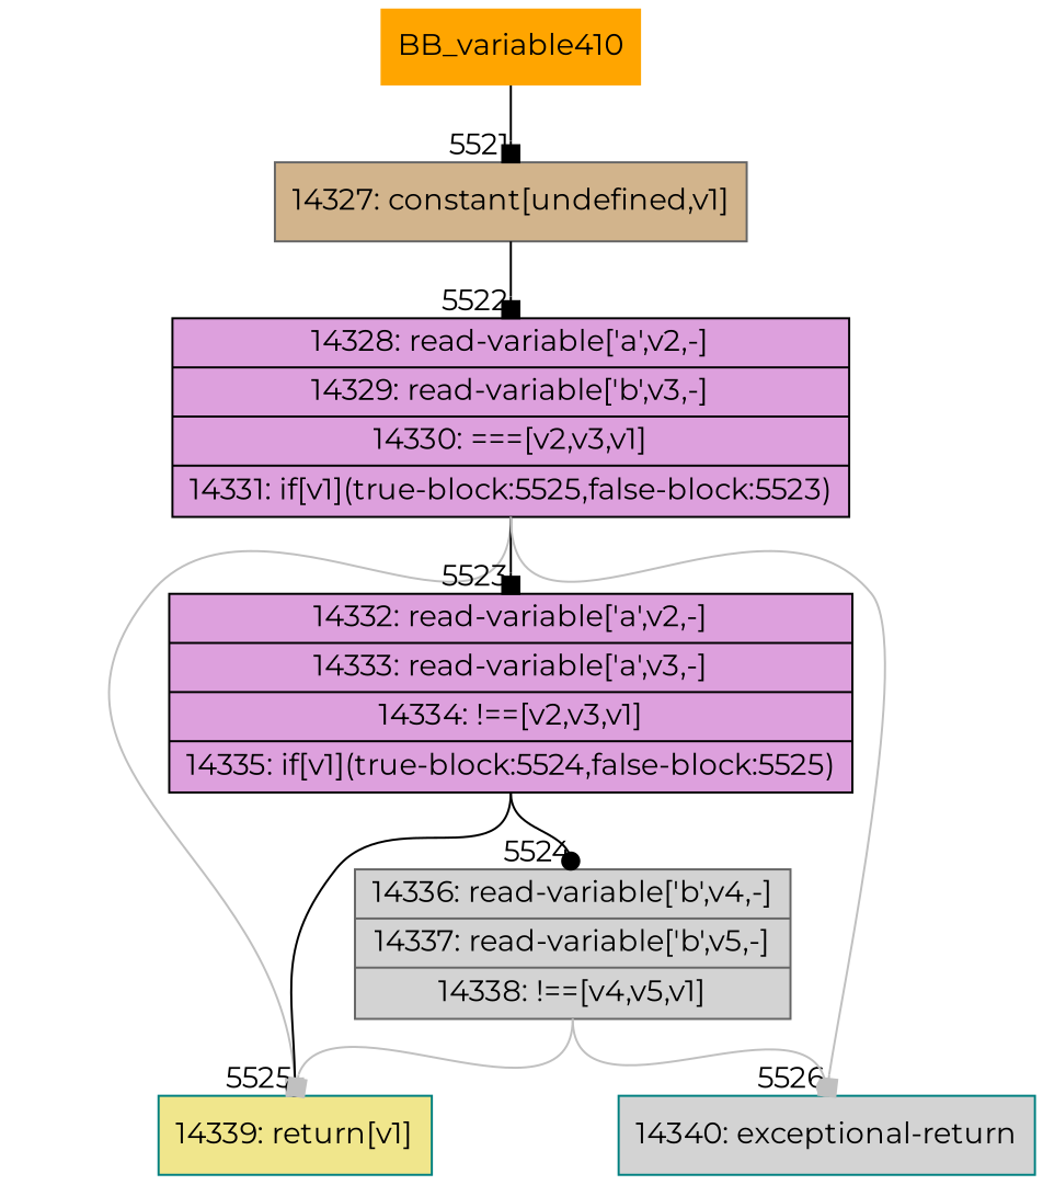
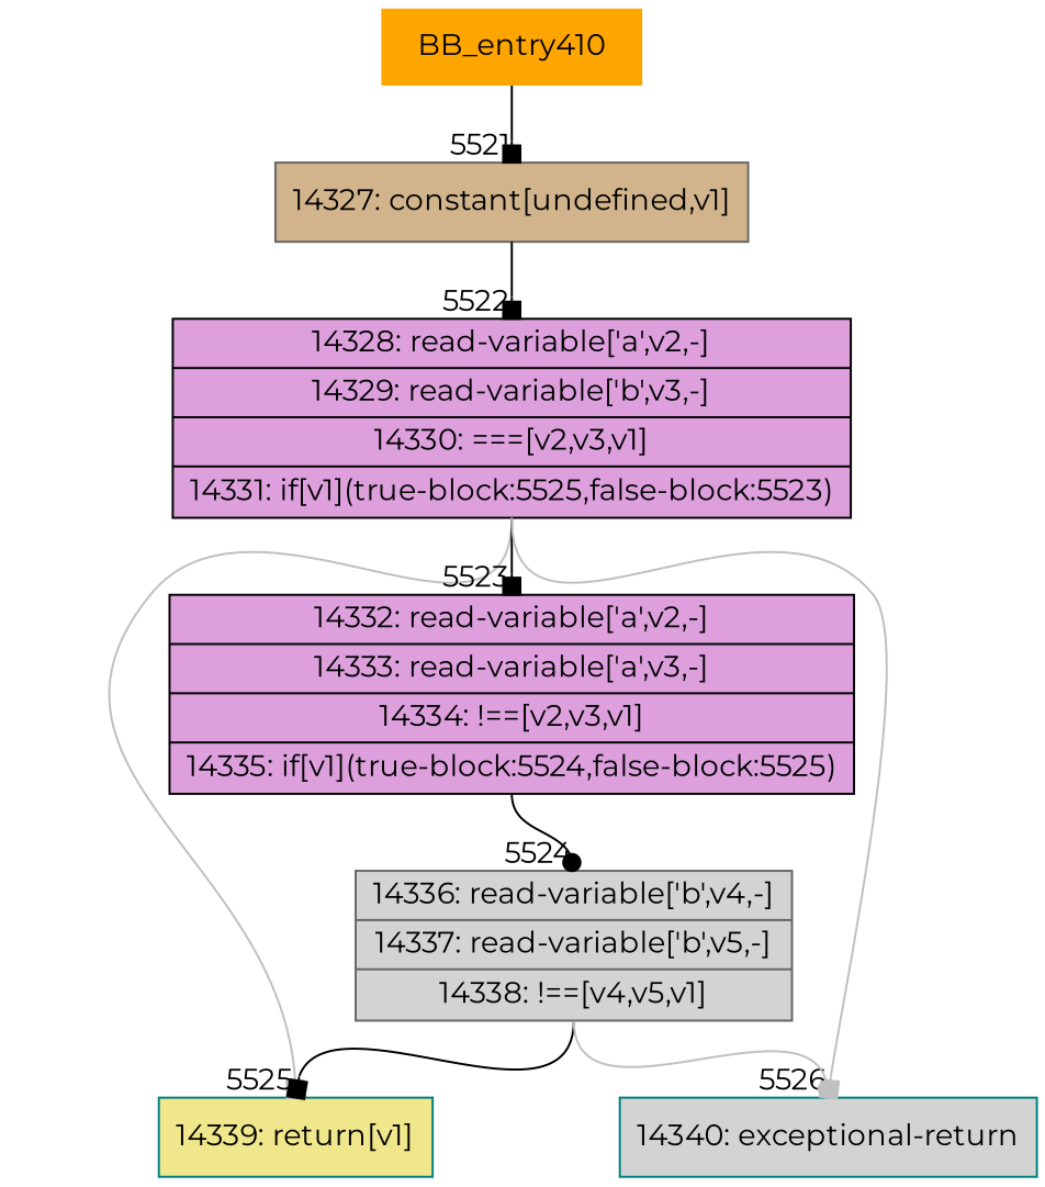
  digraph {
    fontname=Montserrat
    rankdir=TD
    node [color=teal fillcolor=plum fontname=Montserrat shape=record style=filled]
    edge [arrowhead=box fontname=Montserrat headport=n tailport=s]
-   BB_entry410 [fillcolor=orange shape=none label=BB_variable410]
+   BB_entry410 [fillcolor=orange shape=none]
    n2 [color=gray40 fillcolor=tan label="{14327: constant[undefined,v1]}"]
    n3 [color=black label="{14328: read-variable['a',v2,-]|14329: read-variable['b',v3,-]|14330: ===[v2,v3,v1]|14331: if[v1](true-block:5525,false-block:5523)}"]
    n4 [fillcolor=khaki label="{14339: return[v1]}"]
    n5 [color=black label="{14332: read-variable['a',v2,-]|14333: read-variable['a',v3,-]|14334: !==[v2,v3,v1]|14335: if[v1](true-block:5524,false-block:5525)}"]
    n6 [fillcolor=lightgrey label="{14340: exceptional-return}"]
    n7 [color=gray40 fillcolor=lightgrey label="{14336: read-variable['b',v4,-]|14337: read-variable['b',v5,-]|14338: !==[v4,v5,v1]}"]
    BB_entry410 -> n2 [headlabel="    5521"]
    n2 -> n3 [headlabel="      5522"]
    n3 -> n4 [color=gray headlabel="      5525"]
    n3 -> n5 [headlabel="      5523"]
    n3 -> n6 [color=gray headlabel="      5526"]
-   n5 -> n4 [arrowhead=dot]
    n5 -> n7 [arrowhead=dot headlabel="      5524"]
-   n7 -> n4 [color=gray]
+   n7 -> n4
    n7 -> n6 [arrowhead=dot color=gray]
  }
